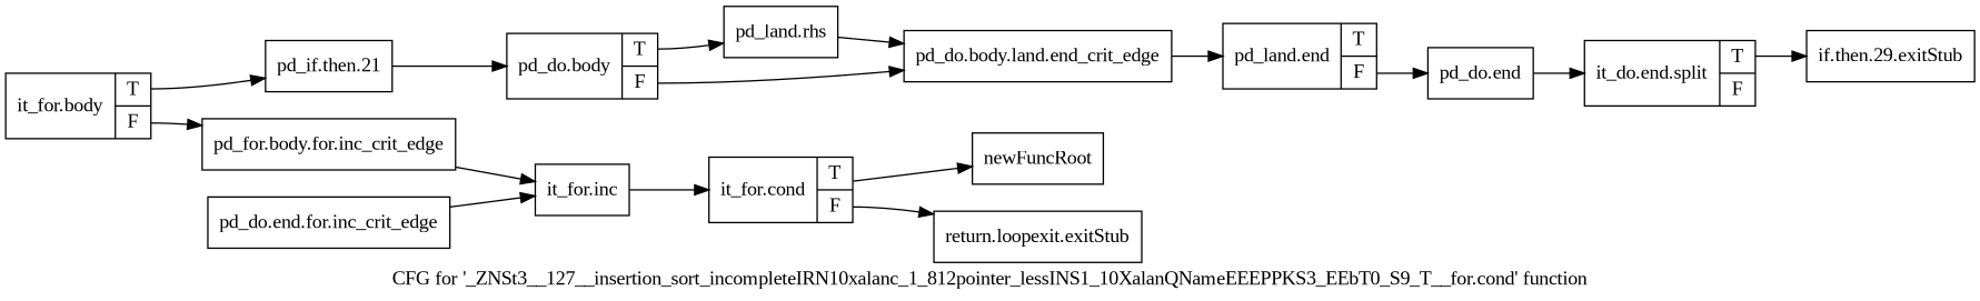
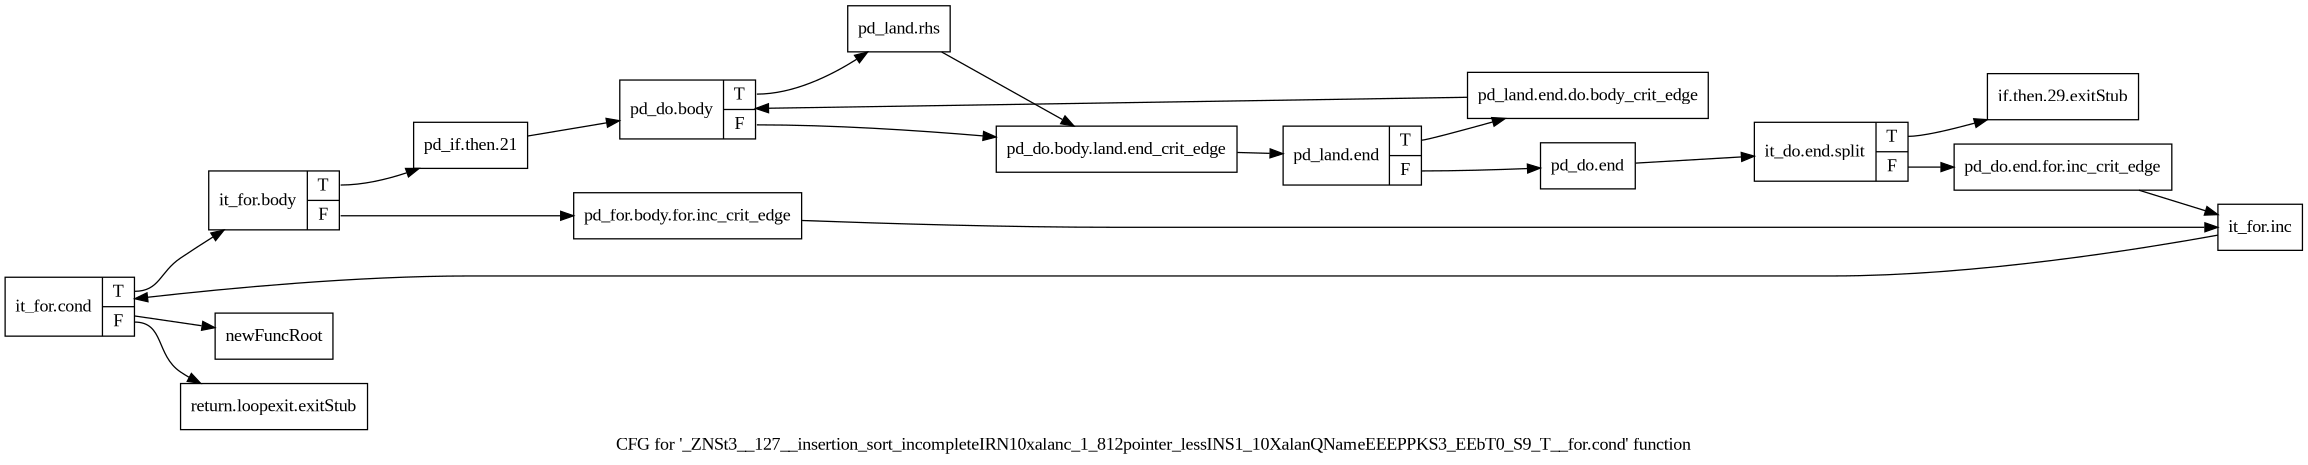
  digraph {
    fontname="Liberation Serif"
    label="CFG for '_ZNSt3__127__insertion_sort_incompleteIRN10xalanc_1_812pointer_lessINS1_10XalanQNameEEEPPKS3_EEbT0_S9_T__for.cond' function"
    rankdir=LR
    node [fontname="Liberation Serif" shape=record]
    edge [fontname="Liberation Serif"]
    n1 [label="{newFuncRoot}"]
    n2 [label="{it_for.cond|{<s0>T|<s1>F}}"]
    n3 [label="{return.loopexit.exitStub}"]
    n4 [label="{it_for.body|{<s0>T|<s1>F}}"]
    n5 [label="{pd_if.then.21}"]
    n6 [label="{pd_for.body.for.inc_crit_edge}"]
    n7 [label="{if.then.29.exitStub}"]
    n8 [label="{pd_do.body|{<s0>T|<s1>F}}"]
    n9 [label="{it_for.inc}"]
    n10 [label="{pd_land.rhs}"]
    n11 [label="{pd_do.body.land.end_crit_edge}"]
    n12 [label="{pd_land.end|{<s0>T|<s1>F}}"]
+   n13 [label="{pd_land.end.do.body_crit_edge}"]
    n14 [label="{pd_do.end}"]
    n15 [label="{it_do.end.split|{<s0>T|<s1>F}}"]
    n16 [label="{pd_do.end.for.inc_crit_edge}"]
    n2 -> n1
    n2 -> n3 [tailport=s1]
+   n2 -> n4 [tailport=s0]
    n4 -> n5 [tailport=s0]
    n4 -> n6 [tailport=s1]
    n5 -> n8
    n6 -> n9
    n8 -> n10 [tailport=s0]
    n8 -> n11 [tailport=s1]
    n9 -> n2
    n10 -> n11
    n11 -> n12
+   n12 -> n13 [tailport=s0]
    n12 -> n14 [tailport=s1]
+   n13 -> n8
    n14 -> n15
    n15 -> n7 [tailport=s0]
+   n15 -> n16 [tailport=s1]
    n16 -> n9
  }
